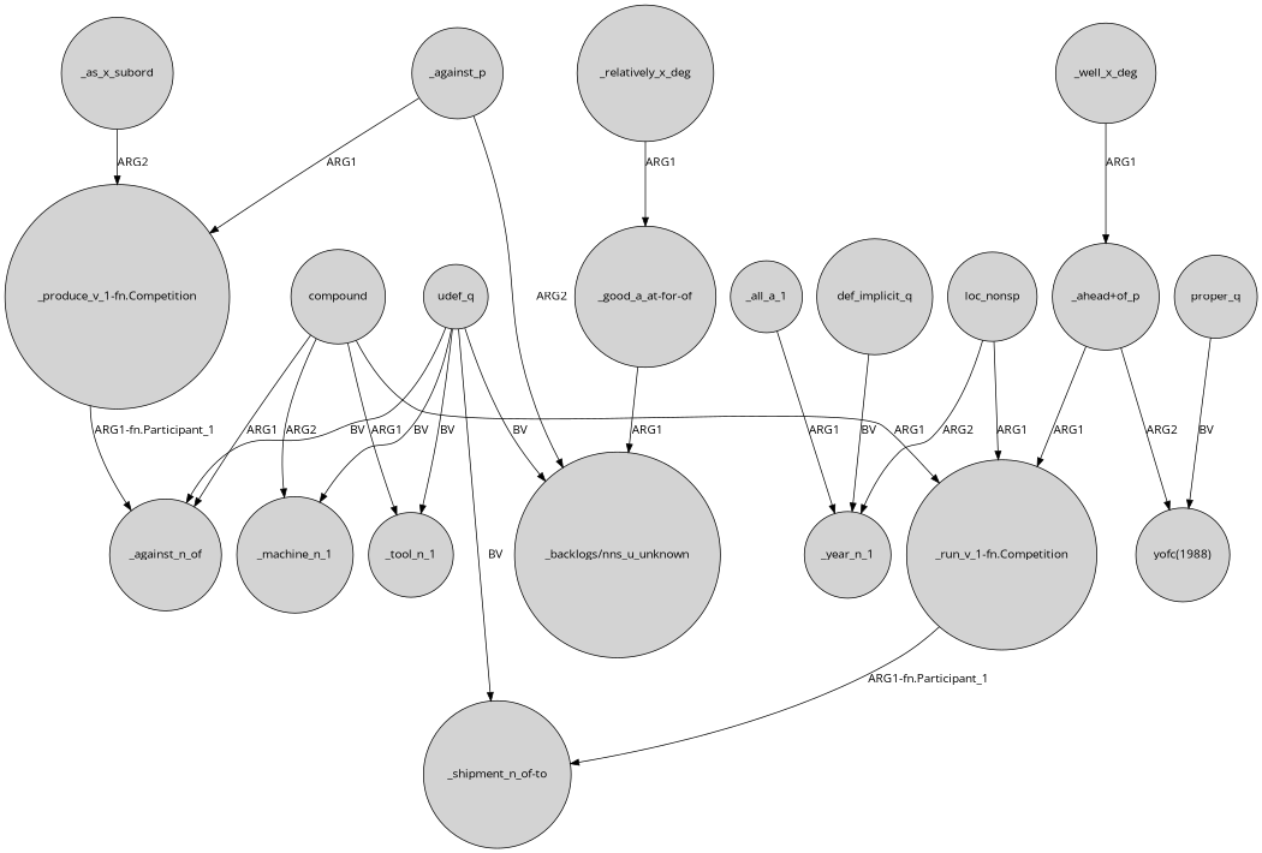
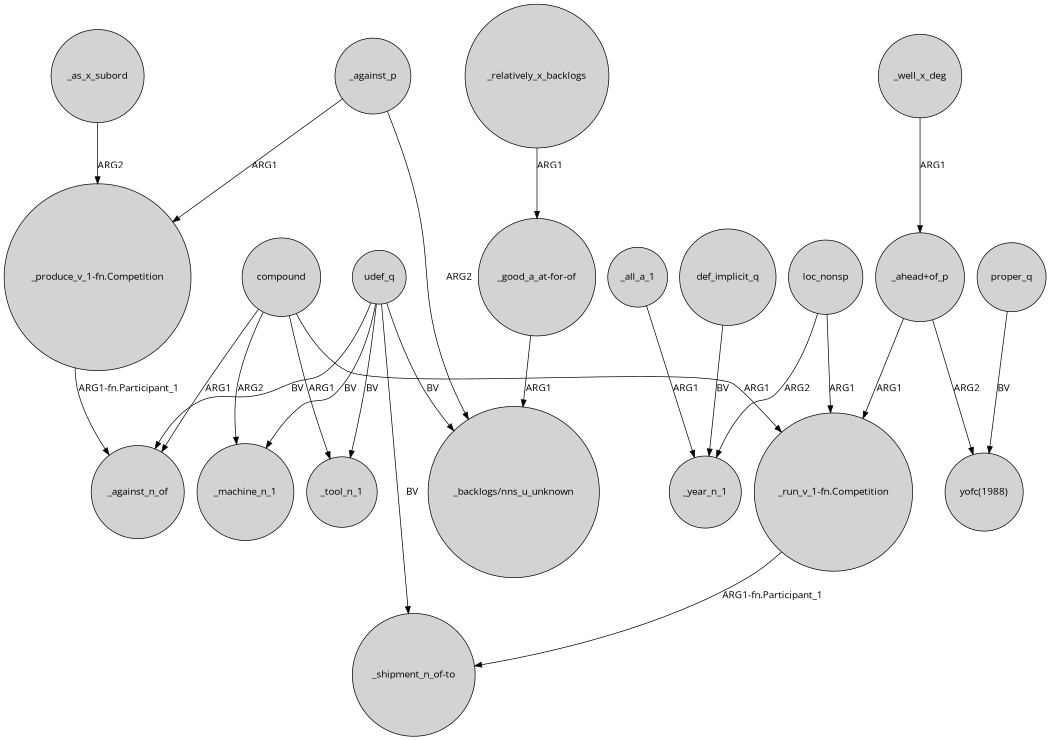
  digraph {
    fontname="Open Sans"
    node [fontname="Open Sans" shape=circle style=filled]
    edge [fontname="Open Sans"]
    _as_x_subord
    "_produce_v_1-fn.Competition"
    "_run_v_1-fn.Competition"
    "_shipment_n_of-to"
    n5 [label=_against_n_of]
    udef_q
    "_backlogs/nns_u_unknown"
    _tool_n_1
    _machine_n_1
    compound
    _against_p
-   _relatively_x_deg
+   _relatively_x_deg [label=_relatively_x_backlogs]
    "_good_a_at-for-of"
    "_ahead+of_p"
    "yofc(1988)"
    def_implicit_q
    _year_n_1
    loc_nonsp
    _well_x_deg
    proper_q
    _all_a_1
    _as_x_subord -> "_produce_v_1-fn.Competition" [label=ARG2]
    "_produce_v_1-fn.Competition" -> n5 [label="ARG1-fn.Participant_1"]
    "_run_v_1-fn.Competition" -> "_shipment_n_of-to" [label="ARG1-fn.Participant_1"]
    udef_q -> "_shipment_n_of-to" [label=BV]
    udef_q -> n5 [label=BV]
    udef_q -> "_backlogs/nns_u_unknown" [label=BV]
    udef_q -> _tool_n_1 [label=BV]
    udef_q -> _machine_n_1 [label=BV]
    compound -> "_run_v_1-fn.Competition" [label=ARG1]
    compound -> n5 [label=ARG1]
    compound -> _tool_n_1 [label=ARG1]
    compound -> _machine_n_1 [label=ARG2]
    _against_p -> "_produce_v_1-fn.Competition" [label=ARG1]
    _against_p -> "_backlogs/nns_u_unknown" [label=ARG2]
    _relatively_x_deg -> "_good_a_at-for-of" [label=ARG1]
    "_good_a_at-for-of" -> "_backlogs/nns_u_unknown" [label=ARG1]
    "_ahead+of_p" -> "_run_v_1-fn.Competition" [label=ARG1]
    "_ahead+of_p" -> "yofc(1988)" [label=ARG2]
    def_implicit_q -> _year_n_1 [label=BV]
    loc_nonsp -> "_run_v_1-fn.Competition" [label=ARG1]
    loc_nonsp -> _year_n_1 [label=ARG2]
    _well_x_deg -> "_ahead+of_p" [label=ARG1]
    proper_q -> "yofc(1988)" [label=BV]
    _all_a_1 -> _year_n_1 [label=ARG1]
  }
